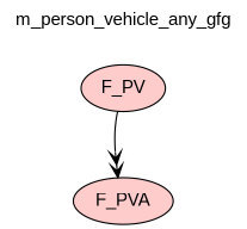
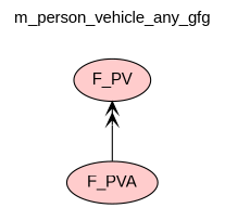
  digraph {
    label=m_person_vehicle_any_gfg
    labelfontsize=12
    labelloc=tl
    fontname="Liberation Sans"
    node [fillcolor="#FFCCCC" shape=oval style=filled fontname="Liberation Sans"]
    n1 [label=F_PV]
    n2 [label=F_PVA]
-   n1 -> n2 [arrowhead=veevee label=" " fontname="Liberation Sans"]
+   n2 -> n1 [arrowhead=veevee label=" " fontname="Liberation Sans"]
  }
